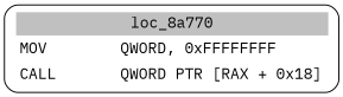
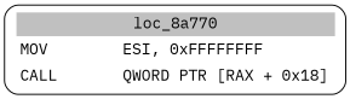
  digraph {
    fontname="IBM Plex Mono"
-   n1 [fontname="IBM Plex Mono" label=<<table border="0" cellborder="0" cellpadding="3"><tr><td align="center" colspan="2" bgcolor="grey">loc_8a770</td></tr><tr><td align="left">MOV        QWORD, 0xFFFFFFFF</td></tr><tr><td align="left">CALL       QWORD PTR [RAX + 0x18]</td></tr></table>> shape=Mrecord]
+   n1 [fontname="IBM Plex Mono" label=<<table border="0" cellborder="0" cellpadding="3"><tr><td align="center" colspan="2" bgcolor="grey">loc_8a770</td></tr><tr><td align="left">MOV        ESI, 0xFFFFFFFF</td></tr><tr><td align="left">CALL       QWORD PTR [RAX + 0x18]</td></tr></table>> shape=Mrecord]
  }
